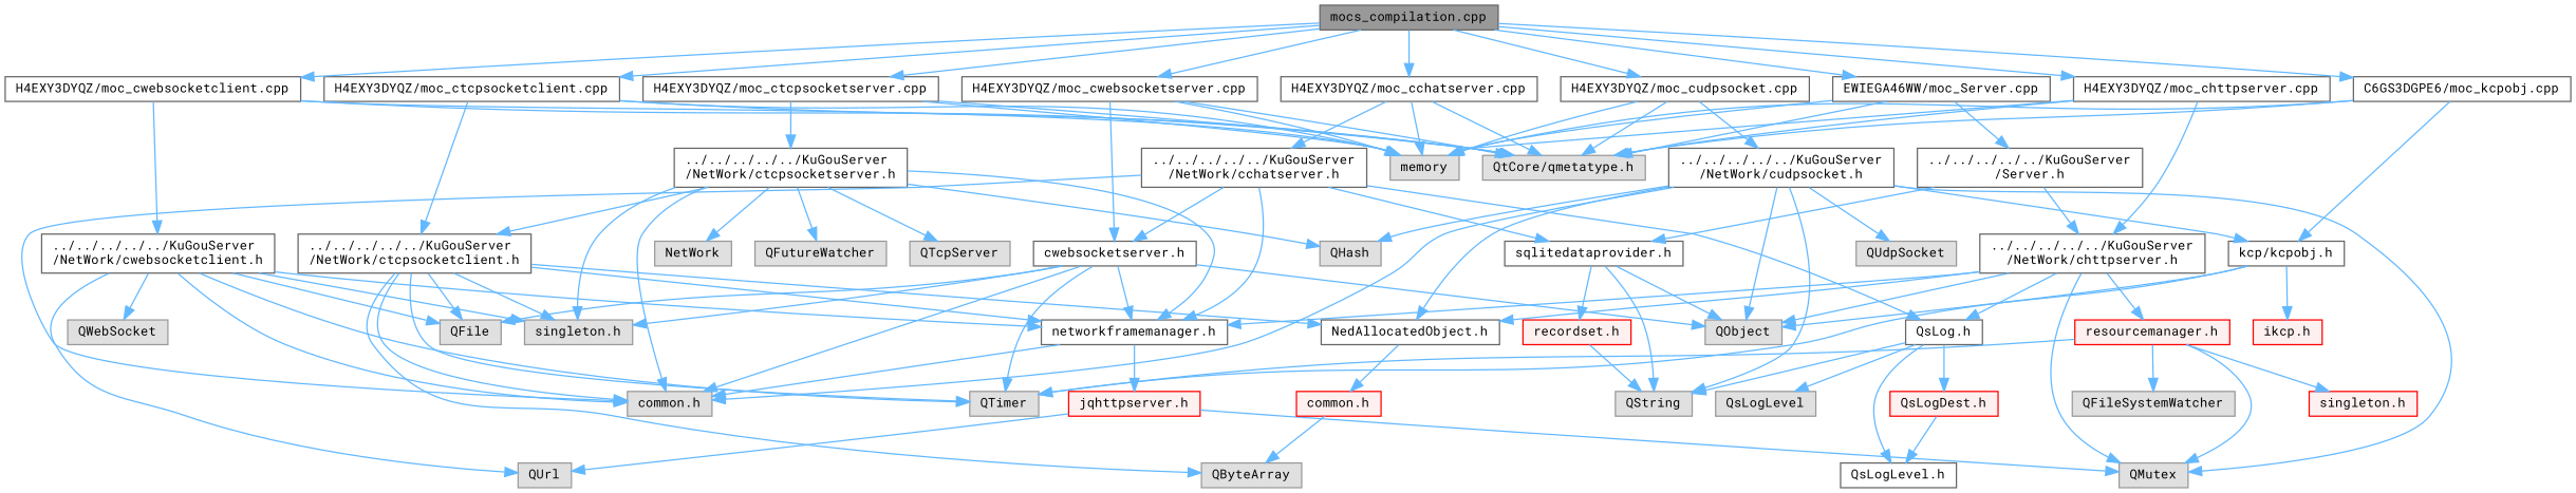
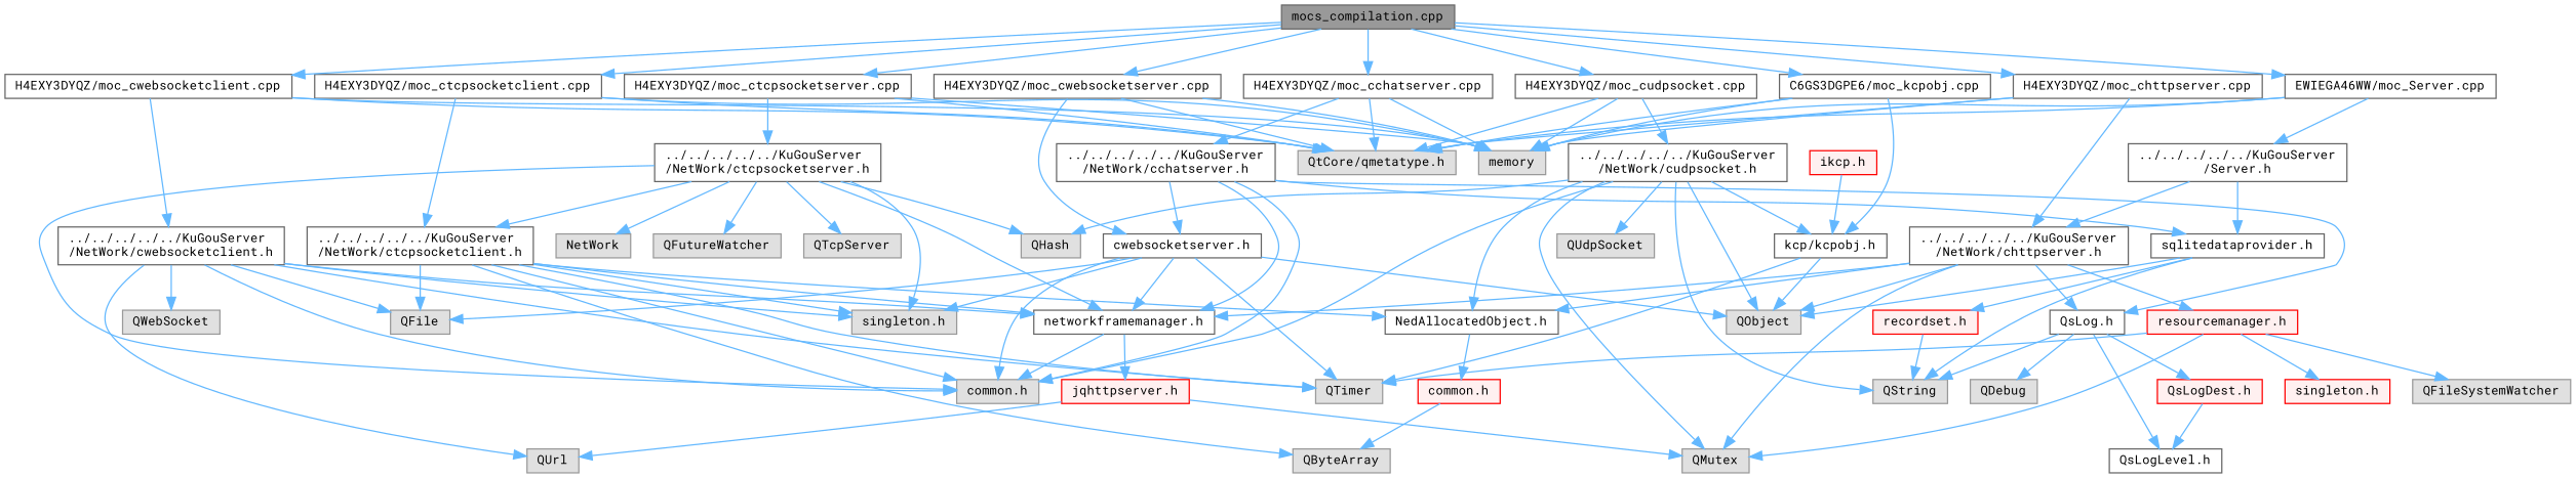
  digraph {
    fontname="Roboto Mono"
    node [color=grey40 fillcolor=white fontname="Roboto Mono" fontsize=10 shape=box style=filled]
    edge [color=steelblue1 fontname="Roboto Mono" fontsize=10 labelfontname=Helvetica labelfontsize=10 style=solid]
    n1 [color=gray40 fillcolor=grey60 fontcolor=black height=0.2 label="mocs_compilation.cpp" width=0.4]
    n2 [height=0.2 label="H4EXY3DYQZ/moc_cchatserver.cpp" width=0.4]
    n3 [height=0.2 label="H4EXY3DYQZ/moc_chttpserver.cpp" width=0.4]
    n4 [height=0.2 label="H4EXY3DYQZ/moc_ctcpsocketclient.cpp" width=0.4]
    n5 [height=0.2 label="H4EXY3DYQZ/moc_ctcpsocketserver.cpp" width=0.4]
    n6 [height=0.2 label="H4EXY3DYQZ/moc_cudpsocket.cpp" width=0.4]
    n7 [height=0.2 label="H4EXY3DYQZ/moc_cwebsocketclient.cpp" width=0.4]
    n8 [height=0.2 label="H4EXY3DYQZ/moc_cwebsocketserver.cpp" width=0.4]
    n9 [height=0.2 label="C6GS3DGPE6/moc_kcpobj.cpp" width=0.4]
    n10 [height=0.2 label="EWIEGA46WW/moc_Server.cpp" width=0.4]
    n11 [height=0.2 label="../../../../../KuGouServer\l/NetWork/cchatserver.h" width=0.4]
    n12 [color=grey60 fillcolor="#E0E0E0" height=0.2 label="QtCore/qmetatype.h" width=0.4]
    n13 [color=grey60 fillcolor="#E0E0E0" height=0.2 label=memory width=0.4]
    n14 [height=0.2 label="../../../../../KuGouServer\l/NetWork/chttpserver.h" width=0.4]
    n15 [height=0.2 label="../../../../../KuGouServer\l/NetWork/ctcpsocketclient.h" width=0.4]
    n16 [height=0.2 label="../../../../../KuGouServer\l/NetWork/ctcpsocketserver.h" width=0.4]
    n17 [height=0.2 label="../../../../../KuGouServer\l/NetWork/cudpsocket.h" width=0.4]
    n18 [height=0.2 label="../../../../../KuGouServer\l/NetWork/cwebsocketclient.h" width=0.4]
    n19 [height=0.2 label="cwebsocketserver.h" width=0.4]
    n20 [height=0.2 label="kcp/kcpobj.h" width=0.4]
    n21 [height=0.2 label="../../../../../KuGouServer\l/Server.h" width=0.4]
    n22 [height=0.2 label="QsLog.h" width=0.4]
    n23 [height=0.2 label="sqlitedataprovider.h" width=0.4]
    n24 [color=grey60 fillcolor="#E0E0E0" height=0.2 label="common.h" width=0.4]
    n25 [height=0.2 label="networkframemanager.h" width=0.4]
    n26 [height=0.2 label="QsLogLevel.h" width=0.4]
    n27 [color=red fillcolor="#FFF0F0" height=0.2 label="QsLogDest.h" width=0.4]
-   n28 [color=grey60 fillcolor="#E0E0E0" height=0.2 label=QsLogLevel width=0.4]
+   n28 [color=grey60 fillcolor="#E0E0E0" height=0.2 label=QDebug width=0.4]
    n29 [color=grey60 fillcolor="#E0E0E0" height=0.2 label=QString width=0.4]
    n30 [color=red fillcolor="#FFF0F0" height=0.2 label="recordset.h" width=0.4]
    n31 [color=grey60 fillcolor="#E0E0E0" height=0.2 label=QObject width=0.4]
    n32 [color=red fillcolor="#FFF0F0" height=0.2 label="jqhttpserver.h" width=0.4]
    n33 [color=grey60 fillcolor="#E0E0E0" height=0.2 label=QTimer width=0.4]
    n34 [color=grey60 fillcolor="#E0E0E0" height=0.2 label=QFile width=0.4]
    n35 [color=grey60 fillcolor="#E0E0E0" height=0.2 label="singleton.h" width=0.4]
    n36 [color=grey60 fillcolor="#E0E0E0" height=0.2 label=QMutex width=0.4]
    n37 [color=grey60 fillcolor="#E0E0E0" height=0.2 label=QUrl width=0.4]
    n38 [height=0.2 label="NedAllocatedObject.h" width=0.4]
    n39 [color=red fillcolor="#FFF0F0" height=0.2 label="resourcemanager.h" width=0.4]
    n40 [color=red fillcolor="#FFF0F0" height=0.2 label="common.h" width=0.4]
    n41 [color=red fillcolor="#FFF0F0" height=0.2 label="singleton.h" width=0.4]
    n42 [color=grey60 fillcolor="#E0E0E0" height=0.2 label=QFileSystemWatcher width=0.4]
    n43 [color=grey60 fillcolor="#E0E0E0" height=0.2 label=QByteArray width=0.4]
    n44 [color=grey60 fillcolor="#E0E0E0" height=0.2 label=NetWork width=0.4]
    n45 [color=grey60 fillcolor="#E0E0E0" height=0.2 label=QHash width=0.4]
    n46 [color=grey60 fillcolor="#E0E0E0" height=0.2 label=QFutureWatcher width=0.4]
    n47 [color=grey60 fillcolor="#E0E0E0" height=0.2 label=QTcpServer width=0.4]
    n48 [color=grey60 fillcolor="#E0E0E0" height=0.2 label=QUdpSocket width=0.4]
    n49 [color=red fillcolor="#FFF0F0" height=0.2 label="ikcp.h" width=0.4]
    n50 [color=grey60 fillcolor="#E0E0E0" height=0.2 label=QWebSocket width=0.4]
    n1 -> n2
    n1 -> n3
    n1 -> n4
    n1 -> n5
    n1 -> n6
    n1 -> n7
    n1 -> n8
    n1 -> n9
    n1 -> n10
    n2 -> n11
    n2 -> n12
    n2 -> n13
    n3 -> n12
    n3 -> n13
    n3 -> n14
    n4 -> n12
    n4 -> n13
    n4 -> n15
    n5 -> n12
    n5 -> n13
    n5 -> n16
    n6 -> n12
    n6 -> n13
    n6 -> n17
    n7 -> n12
    n7 -> n13
    n7 -> n18
    n8 -> n12
    n8 -> n13
    n8 -> n19
    n9 -> n12
    n9 -> n13
    n9 -> n20
    n10 -> n12
    n10 -> n13
    n10 -> n21
    n11 -> n19
    n11 -> n22
    n11 -> n23
    n11 -> n24
    n11 -> n25
    n14 -> n22
    n14 -> n25
    n14 -> n31
    n14 -> n36
    n14 -> n38
    n14 -> n39
    n15 -> n24
    n15 -> n25
    n15 -> n33
    n15 -> n34
    n15 -> n35
    n15 -> n38
    n15 -> n43
    n16 -> n15
    n16 -> n24
    n16 -> n25
    n16 -> n35
    n16 -> n44
    n16 -> n45
    n16 -> n46
    n16 -> n47
    n17 -> n20
    n17 -> n24
    n17 -> n29
    n17 -> n31
    n17 -> n36
    n17 -> n38
    n17 -> n45
    n17 -> n48
    n18 -> n24
    n18 -> n25
    n18 -> n33
    n18 -> n34
    n18 -> n35
    n18 -> n37
    n18 -> n50
    n19 -> n24
    n19 -> n25
    n19 -> n31
    n19 -> n33
    n19 -> n34
    n19 -> n35
    n20 -> n31
    n20 -> n33
-   n20 -> n49
+   n49 -> n20
    n21 -> n14
    n21 -> n23
    n22 -> n26
    n22 -> n27
    n22 -> n28
    n22 -> n29
    n23 -> n29
    n23 -> n30
    n23 -> n31
    n25 -> n24
    n25 -> n32
    n27 -> n26
    n30 -> n29
    n32 -> n36
    n32 -> n37
    n38 -> n40
    n39 -> n33
    n39 -> n36
    n39 -> n41
    n39 -> n42
    n40 -> n43
  }
